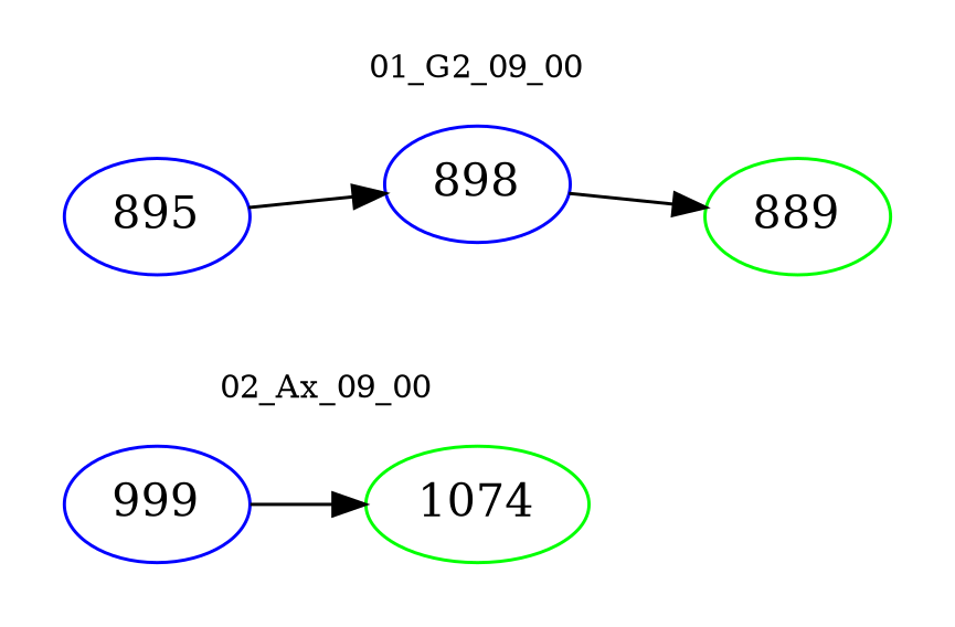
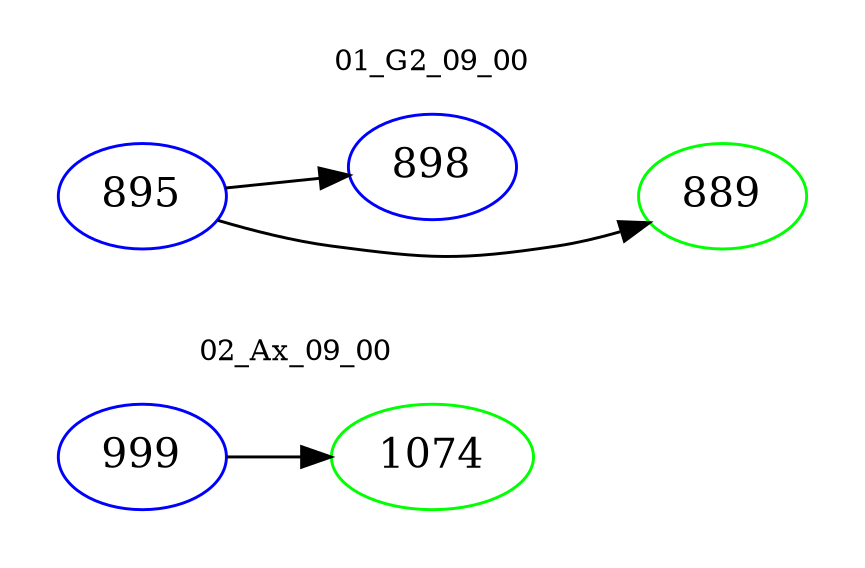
  digraph {
    rankdir=LR
    node [color=blue]
    edge [color=black]
    n1 [label=999]
    n2 [color=green label=1074]
    n3 [label=895]
    n4 [color=green label=889]
    n5 [label=898]
    subgraph cluster_1 {
      color=white
      fontsize=10
      label="02_Ax_09_00"
      n1
      n2
    }
    subgraph cluster_2 {
      color=white
      fontsize=10
      label="01_G2_09_00"
      n3
      n4
      n5
    }
    n1 -> n2
-   n5 -> n4
+   n3 -> n4
    n3 -> n5
  }
